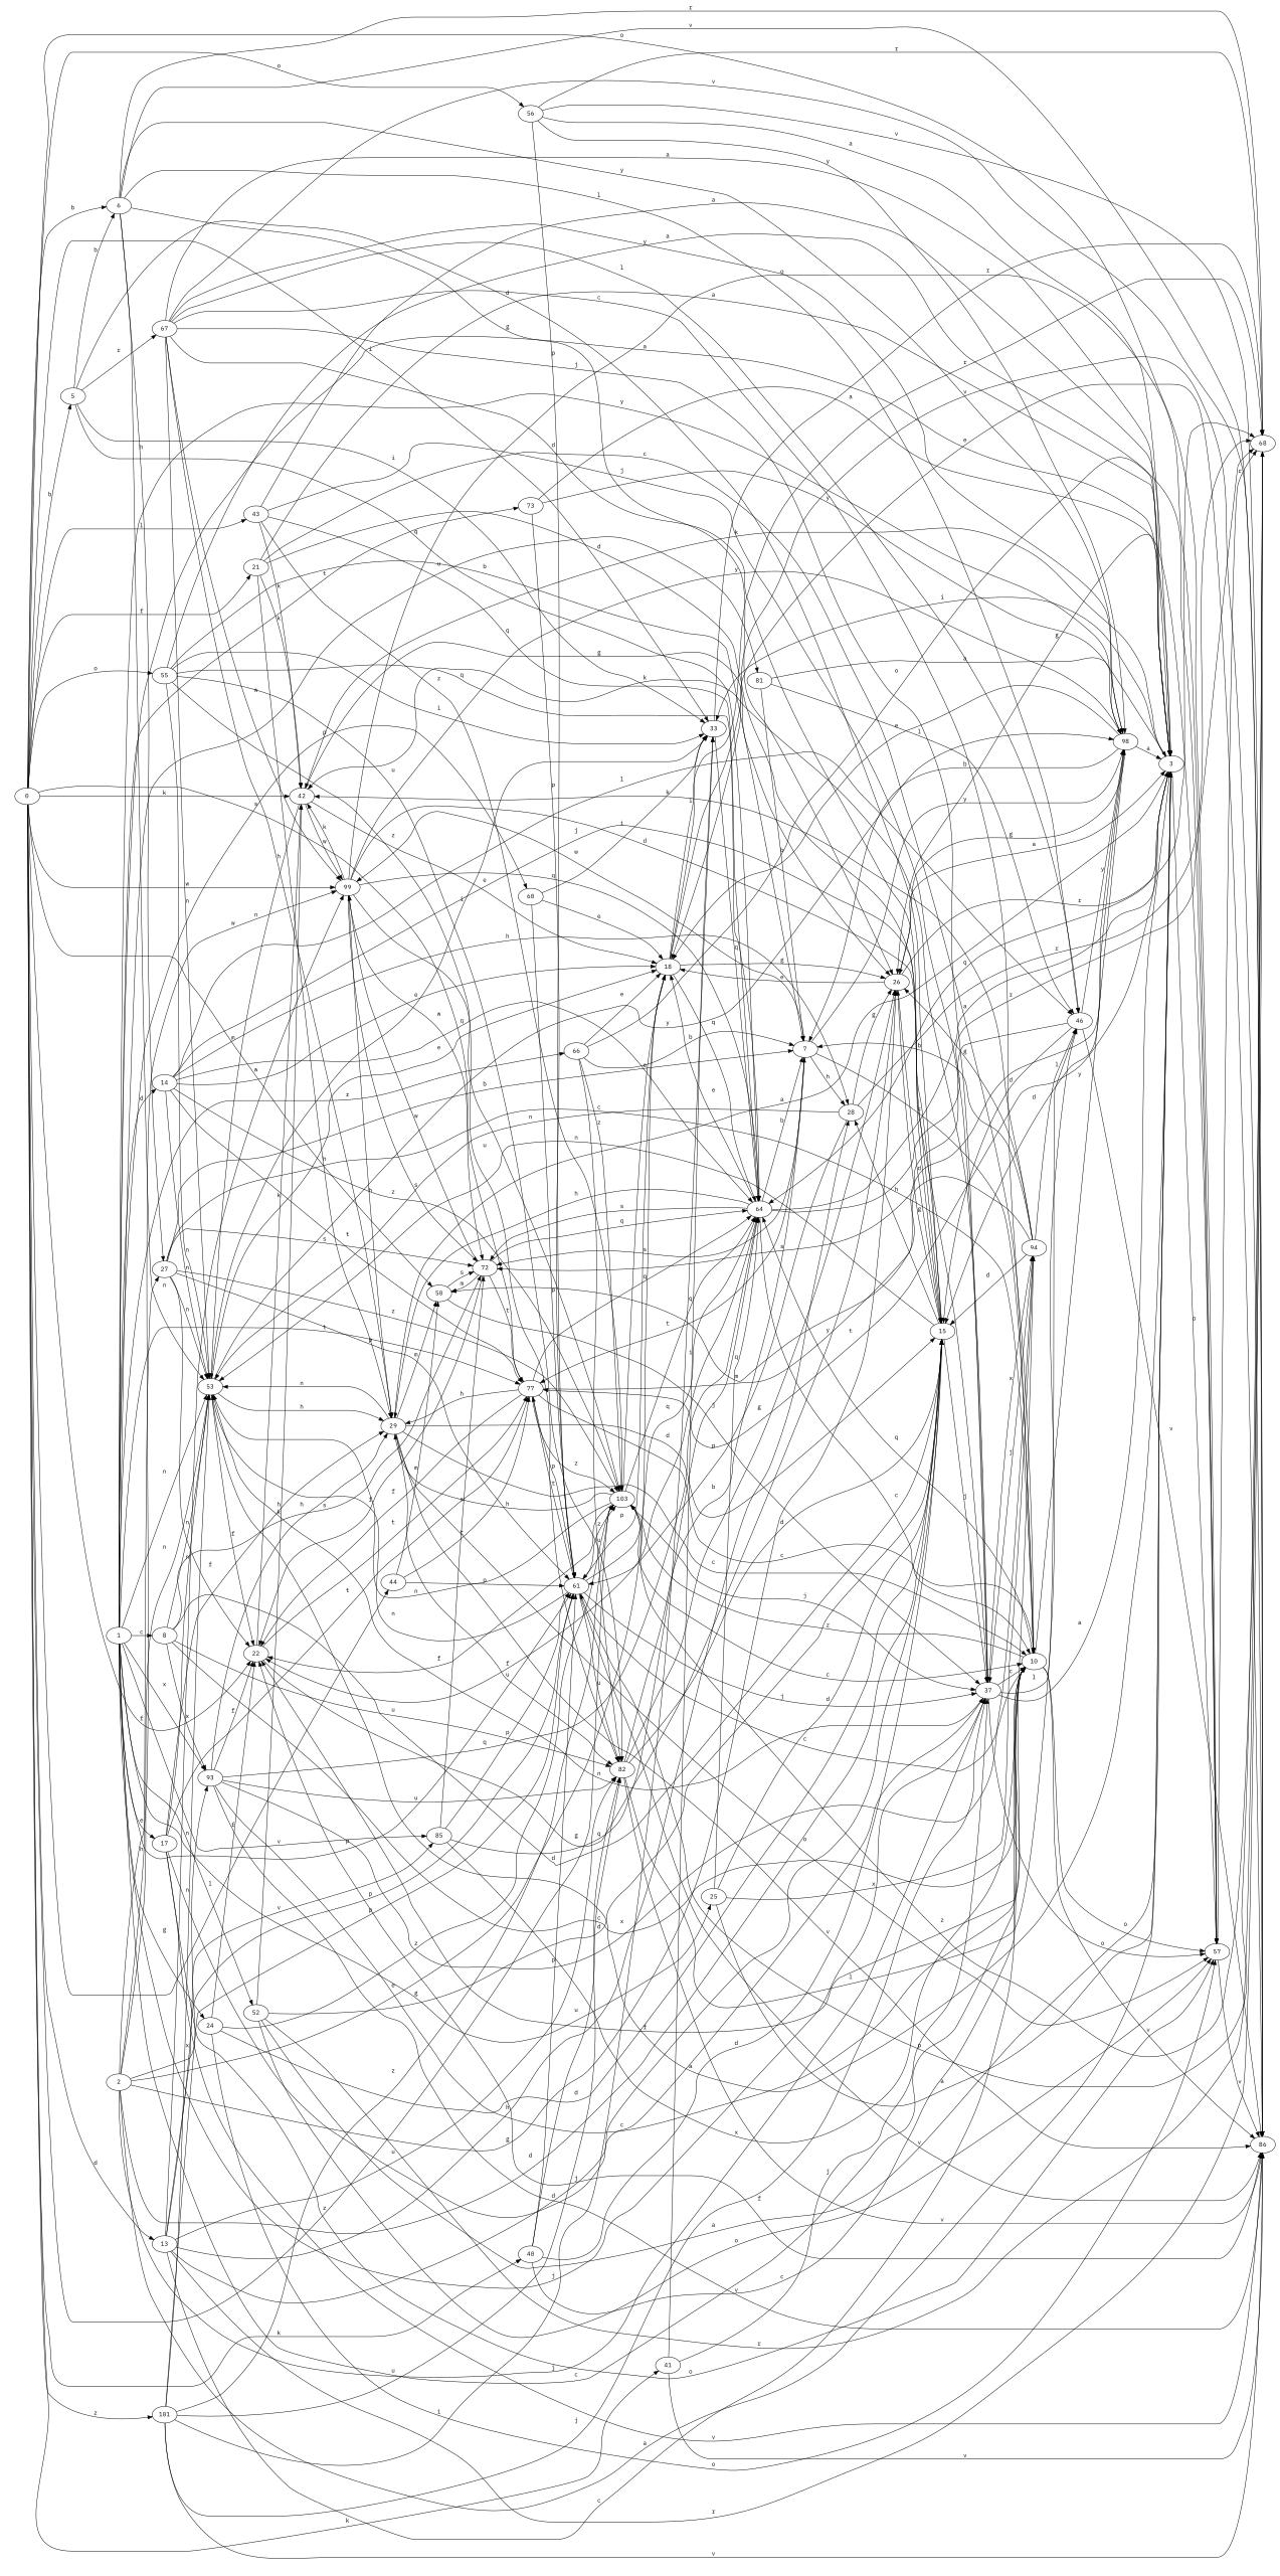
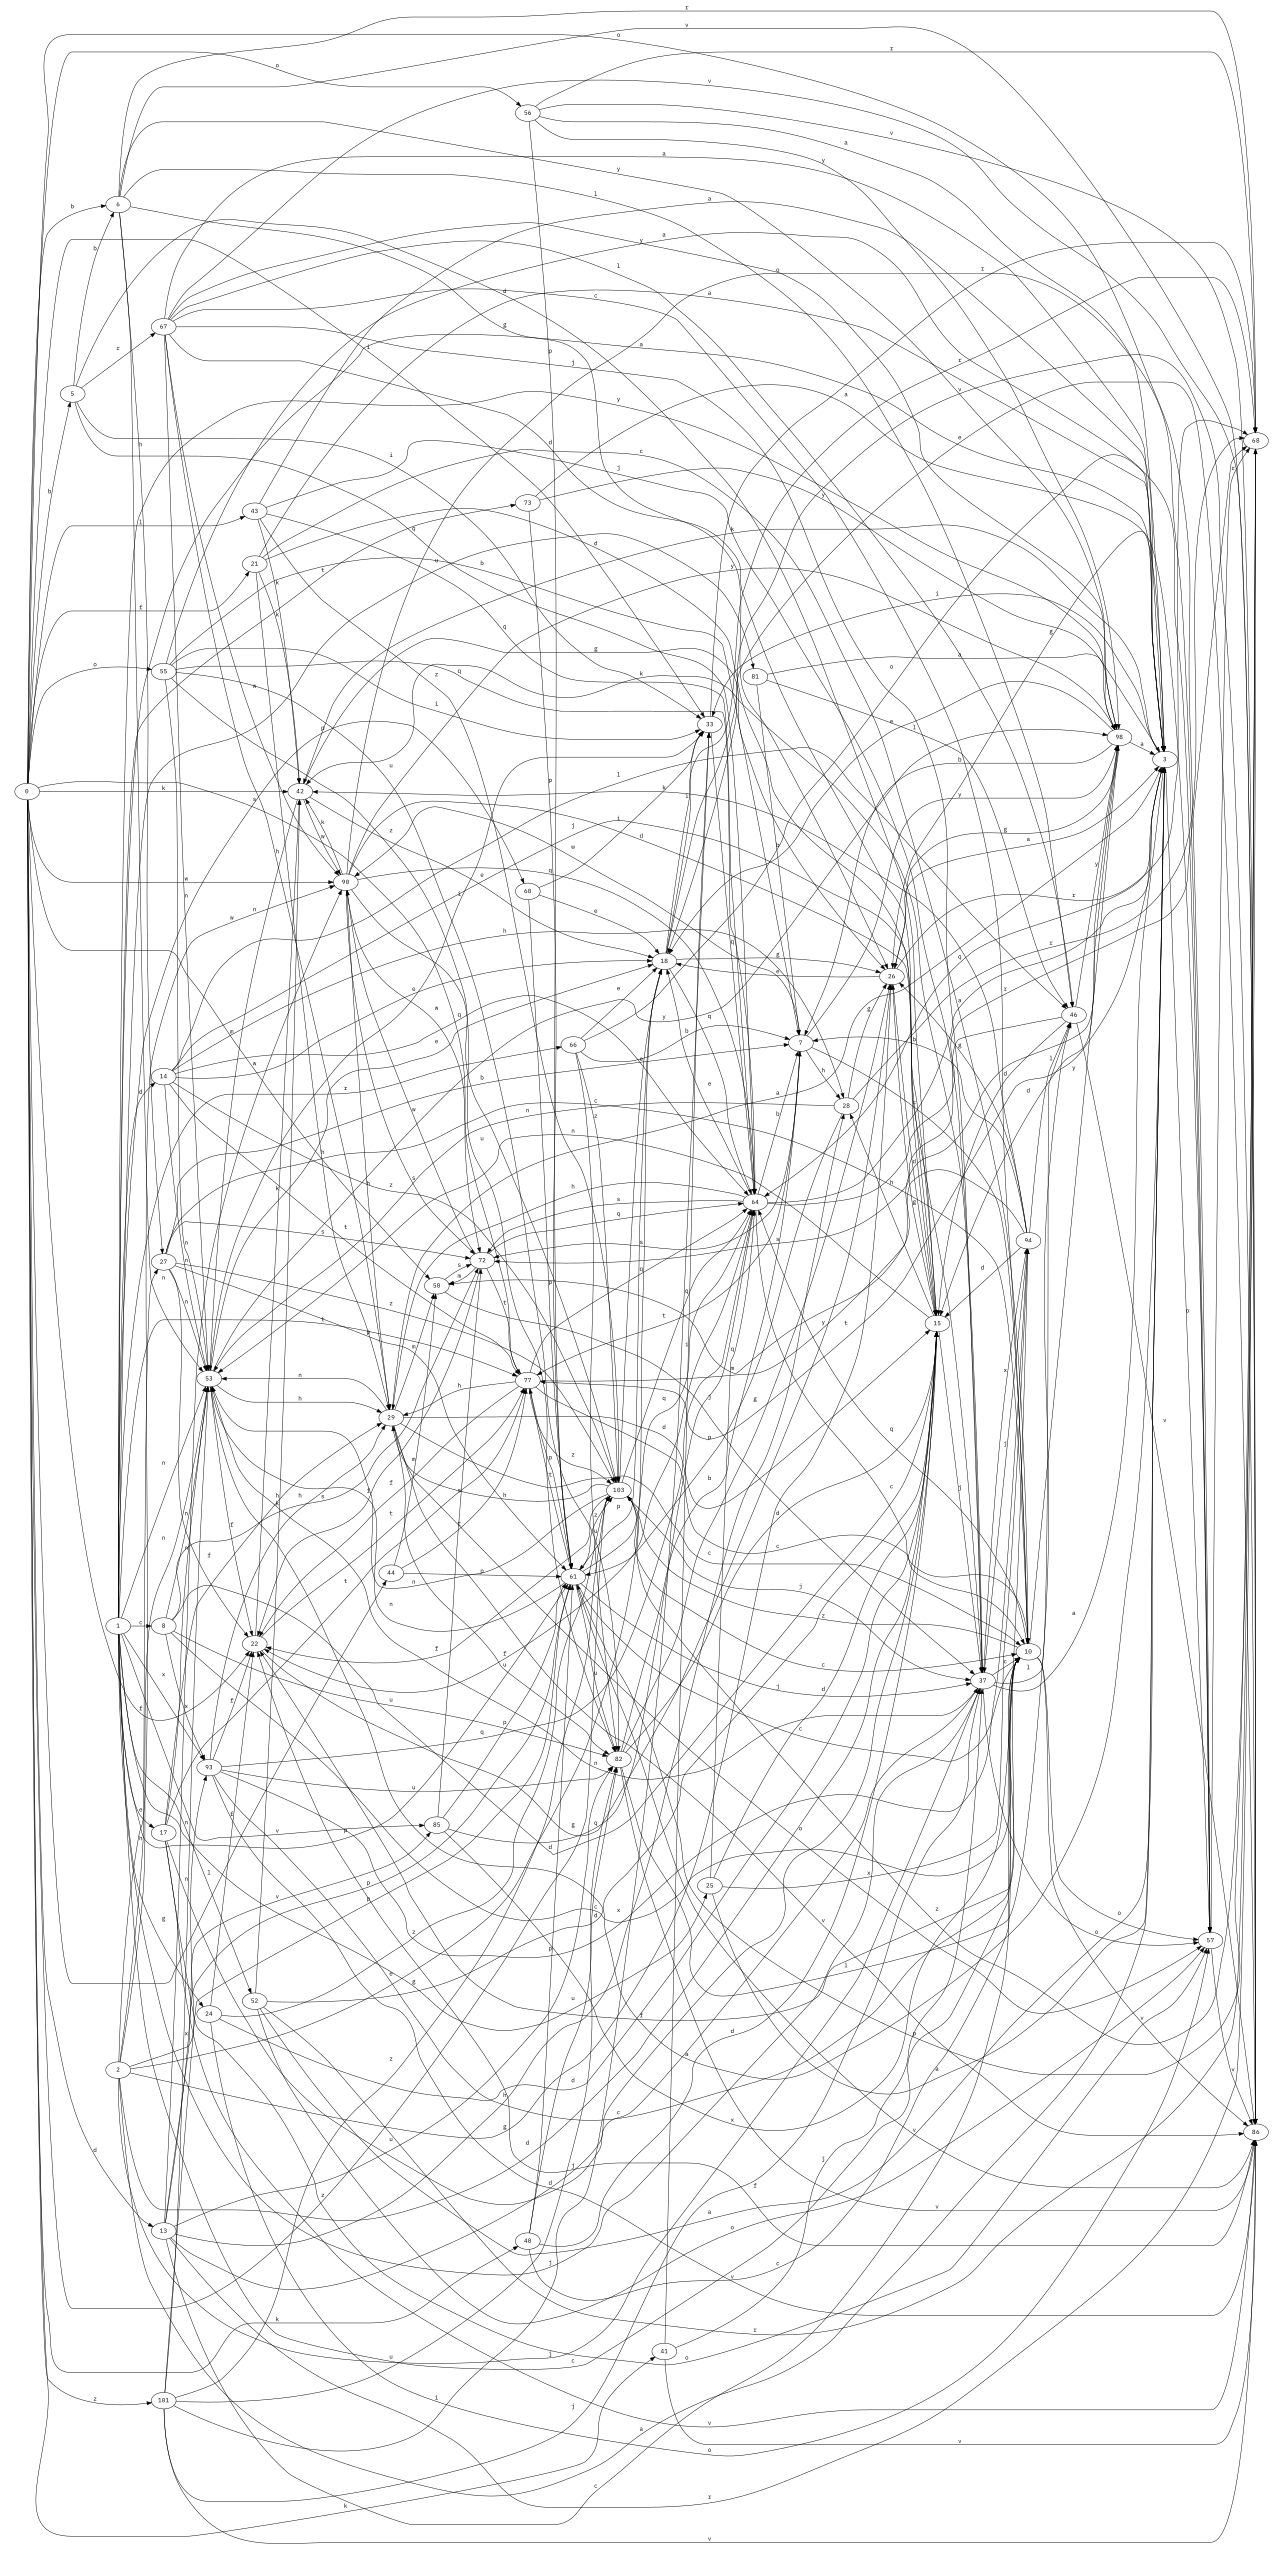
  strict digraph {
    fontname="IBM Plex Mono"
    rankdir=LR
    node [fontname="IBM Plex Mono"]
    edge [fontname="IBM Plex Mono"]
    0
    5
    6
    13
    21
    22
    33
    40
    41
    42
    43
    44
    50
    55
    56
    57
    72
-   90 [label=99]
+   90
    101
    103
    15
    64
    67
    53
    98
    26
    27
    46
    68
    86
    10
    61
    93
    28
    82
    3
    29
    77
    37
    18
    7
    1
    8
    14
    17
    24
    25
    52
    60
    66
    73
    81
    85
    94
    2
    0 -> 5 [label=b]
    0 -> 6 [label=b]
    0 -> 13 [label=d]
    0 -> 21 [label=f]
    0 -> 22 [label=f]
    0 -> 33 [label=i]
    0 -> 40 [label=k]
    0 -> 41 [label=k]
    0 -> 42 [label=k]
    0 -> 43 [label=l]
    0 -> 44 [label=l]
    0 -> 50 [label=m]
    0 -> 55 [label=o]
    0 -> 56 [label=o]
    0 -> 57 [label=o]
    0 -> 72 [label=s]
    0 -> 90 [label=w]
    0 -> 101 [label=z]
    0 -> 103 [label=z]
    5 -> 6 [label=b]
    5 -> 33 [label=i]
    5 -> 15 [label=d]
    5 -> 64 [label=q]
    5 -> 67 [label=r]
    6 -> 53 [label=n]
    6 -> 98 [label=y]
    6 -> 26 [label=g]
    6 -> 27 [label=h]
    6 -> 46 [label=l]
    6 -> 68 [label=r]
    6 -> 86 [label=v]
    13 -> 90 [label=w]
    13 -> 15 [label=d]
    13 -> 68 [label=r]
    13 -> 10 [label=c]
    13 -> 61 [label=p]
    13 -> 93 [label=x]
    13 -> 28 [label=h]
    13 -> 82 [label=u]
    21 -> 42 [label=k]
    21 -> 15 [label=d]
    21 -> 10 [label=c]
    21 -> 3 [label=a]
    21 -> 29 [label=h]
    22 -> 42 [label=k]
    22 -> 26 [label=g]
    22 -> 77 [label=t]
    33 -> 64 [label=q]
    33 -> 68 [label=r]
    40 -> 15 [label=d]
    40 -> 10 [label=c]
    40 -> 61 [label=p]
    40 -> 82 [label=u]
    41 -> 33 [label=i]
    41 -> 86 [label=v]
    41 -> 37 [label=j]
    42 -> 90 [label=w]
    42 -> 53 [label=n]
    42 -> 26 [label=g]
    42 -> 18 [label=e]
    43 -> 42 [label=k]
    43 -> 103 [label=z]
    43 -> 64 [label=q]
    43 -> 3 [label=a]
    43 -> 37 [label=j]
    44 -> 50 [label=m]
    44 -> 61 [label=p]
    44 -> 77 [label=t]
    50 -> 72 [label=s]
    50 -> 37 [label=j]
    55 -> 33 [label=i]
    55 -> 103 [label=z]
    55 -> 64 [label=q]
    55 -> 53 [label=n]
    55 -> 82 [label=u]
    55 -> 3 [label=a]
    55 -> 7 [label=b]
    56 -> 98 [label=y]
    56 -> 68 [label=r]
    56 -> 86 [label=v]
    56 -> 61 [label=p]
    56 -> 3 [label=a]
    57 -> 26 [label=g]
    57 -> 68 [label=r]
    57 -> 86 [label=v]
    72 -> 22 [label=f]
    72 -> 50 [label=m]
    72 -> 90 [label=w]
    72 -> 64 [label=q]
    72 -> 77 [label=t]
    90 -> 42 [label=k]
    90 -> 57 [label=o]
    90 -> 72 [label=s]
    90 -> 15 [label=d]
    90 -> 64 [label=q]
    90 -> 98 [label=y]
    90 -> 82 [label=u]
    90 -> 29 [label=h]
    101 -> 33 [label=i]
    101 -> 103 [label=z]
    101 -> 53 [label=n]
    101 -> 86 [label=v]
    101 -> 61 [label=p]
    101 -> 82 [label=u]
    101 -> 37 [label=j]
    103 -> 22 [label=f]
    103 -> 64 [label=q]
    103 -> 53 [label=n]
    103 -> 10 [label=c]
    103 -> 29 [label=h]
    103 -> 37 [label=j]
    103 -> 18 [label=e]
    15 -> 53 [label=n]
    15 -> 26 [label=g]
    15 -> 28 [label=h]
    15 -> 37 [label=j]
    64 -> 22 [label=f]
    64 -> 72 [label=s]
    64 -> 68 [label=r]
    64 -> 10 [label=c]
    64 -> 3 [label=a]
    64 -> 29 [label=h]
    64 -> 18 [label=e]
    64 -> 7 [label=b]
    67 -> 90 [label=w]
    67 -> 15 [label=d]
    67 -> 53 [label=n]
    67 -> 98 [label=y]
    67 -> 46 [label=l]
    67 -> 86 [label=v]
    67 -> 10 [label=c]
    67 -> 3 [label=a]
    67 -> 29 [label=h]
    67 -> 37 [label=j]
    53 -> 22 [label=f]
    53 -> 33 [label=i]
    53 -> 98 [label=y]
    53 -> 3 [label=a]
    53 -> 29 [label=h]
    53 -> 18 [label=e]
    98 -> 15 [label=d]
    98 -> 26 [label=g]
    98 -> 3 [label=a]
    98 -> 18 [label=e]
    98 -> 7 [label=b]
    26 -> 15 [label=d]
    26 -> 68 [label=r]
    26 -> 3 [label=a]
    26 -> 18 [label=e]
    27 -> 22 [label=f]
    27 -> 72 [label=s]
    27 -> 103 [label=z]
    27 -> 53 [label=n]
    27 -> 10 [label=c]
    27 -> 61 [label=p]
    27 -> 7 [label=b]
    46 -> 72 [label=s]
    46 -> 15 [label=d]
    46 -> 98 [label=y]
    46 -> 86 [label=v]
    68 -> 103 [label=z]
    68 -> 61 [label=p]
    86 -> 22 [label=f]
    86 -> 18 [label=e]
    10 -> 22 [label=f]
    10 -> 57 [label=o]
    10 -> 103 [label=z]
    10 -> 64 [label=q]
    10 -> 98 [label=y]
    10 -> 86 [label=v]
    61 -> 103 [label=z]
    61 -> 64 [label=q]
    61 -> 53 [label=n]
    61 -> 86 [label=v]
    61 -> 10 [label=c]
    61 -> 82 [label=u]
    61 -> 77 [label=t]
    61 -> 37 [label=j]
    93 -> 22 [label=f]
    93 -> 64 [label=q]
    93 -> 86 [label=v]
    93 -> 10 [label=c]
    93 -> 82 [label=u]
    93 -> 29 [label=h]
    93 -> 94 [label=x]
    28 -> 53 [label=n]
    28 -> 26 [label=g]
    28 -> 68 [label=r]
    28 -> 61 [label=p]
    82 -> 15 [label=d]
    82 -> 26 [label=g]
    82 -> 46 [label=l]
    82 -> 86 [label=v]
    82 -> 7 [label=b]
    3 -> 33 [label=i]
    3 -> 42 [label=k]
    3 -> 57 [label=o]
    3 -> 64 [label=q]
    3 -> 77 [label=t]
    29 -> 50 [label=m]
    29 -> 57 [label=o]
    29 -> 15 [label=d]
    29 -> 53 [label=n]
    29 -> 86 [label=v]
    29 -> 10 [label=c]
    29 -> 82 [label=u]
    29 -> 3 [label=a]
    77 -> 22 [label=f]
    77 -> 90 [label=w]
    77 -> 103 [label=z]
    77 -> 64 [label=q]
    77 -> 98 [label=y]
    77 -> 10 [label=c]
    77 -> 61 [label=p]
    77 -> 29 [label=h]
    37 -> 42 [label=k]
    37 -> 57 [label=o]
    37 -> 53 [label=n]
    37 -> 46 [label=l]
    37 -> 10 [label=c]
    37 -> 3 [label=a]
    37 -> 94 [label=x]
    18 -> 33 [label=i]
    18 -> 64 [label=q]
    18 -> 26 [label=g]
    18 -> 68 [label=r]
    18 -> 86 [label=v]
    18 -> 61 [label=p]
    7 -> 72 [label=s]
    7 -> 90 [label=w]
    7 -> 98 [label=y]
    7 -> 10 [label=c]
    7 -> 28 [label=h]
    7 -> 77 [label=t]
    1 -> 53 [label=n]
    1 -> 98 [label=y]
    1 -> 10 [label=c]
    1 -> 61 [label=p]
    1 -> 93 [label=x]
    1 -> 3 [label=a]
    1 -> 77 [label=t]
    1 -> 37 [label=j]
    1 -> 8 [label=c]
    1 -> 14 [label=d]
    1 -> 17 [label=e]
    1 -> 24 [label=g]
    1 -> 25 [label=g]
    1 -> 52 [label=n]
    1 -> 60 [label=p]
    1 -> 66 [label=r]
    1 -> 73 [label=t]
    1 -> 81 [label=u]
    1 -> 85 [label=v]
    8 -> 72 [label=s]
    8 -> 15 [label=d]
    8 -> 53 [label=n]
    8 -> 10 [label=c]
    8 -> 93 [label=x]
    8 -> 82 [label=u]
    14 -> 103 [label=z]
    14 -> 64 [label=q]
    14 -> 53 [label=n]
    14 -> 46 [label=l]
    14 -> 28 [label=h]
    14 -> 77 [label=t]
    14 -> 37 [label=j]
    14 -> 18 [label=e]
    17 -> 57 [label=o]
    17 -> 53 [label=n]
    17 -> 86 [label=v]
    17 -> 29 [label=h]
    17 -> 77 [label=t]
    17 -> 37 [label=j]
    24 -> 22 [label=f]
    24 -> 57 [label=o]
    24 -> 103 [label=z]
    24 -> 15 [label=d]
    25 -> 15 [label=d]
    25 -> 64 [label=q]
    25 -> 3 [label=a]
    25 -> 94 [label=x]
    52 -> 42 [label=k]
    52 -> 57 [label=o]
    52 -> 15 [label=d]
    52 -> 68 [label=r]
    52 -> 3 [label=a]
    60 -> 33 [label=i]
    60 -> 61 [label=p]
    60 -> 18 [label=e]
    66 -> 57 [label=o]
    66 -> 103 [label=z]
    66 -> 82 [label=u]
    66 -> 18 [label=e]
    66 -> 7 [label=b]
    73 -> 98 [label=y]
    73 -> 61 [label=p]
    73 -> 3 [label=a]
    81 -> 46 [label=l]
    81 -> 3 [label=a]
    81 -> 7 [label=b]
    85 -> 72 [label=s]
    85 -> 64 [label=q]
    85 -> 61 [label=p]
    85 -> 94 [label=x]
    94 -> 42 [label=k]
    94 -> 50 [label=m]
    94 -> 15 [label=d]
    94 -> 26 [label=g]
    94 -> 46 [label=l]
    94 -> 37 [label=j]
    94 -> 7 [label=b]
    2 -> 90 [label=w]
    2 -> 15 [label=d]
    2 -> 53 [label=n]
    2 -> 26 [label=g]
    2 -> 27 [label=h]
    2 -> 3 [label=a]
    2 -> 37 [label=j]
    2 -> 18 [label=e]
    2 -> 85 [label=v]
  }
